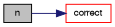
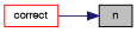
  digraph {
    rankdir=LR
    node [fontname=FreeSans fontsize=10 shape=record]
    n1 [color=black fillcolor=grey75 fontcolor=black height=0.2 label=n style=filled width=0.4]
    n2 [color=red height=0.2 label=correct width=0.4]
-   n1 -> n2 [color=midnightblue fontname=FreeSans fontsize=10 labelfontname=FreeSans labelfontsize=10 style=solid]
+   n2 -> n1 [color=midnightblue fontname=FreeSans fontsize=10 labelfontname=FreeSans labelfontsize=10 style=solid]
  }
